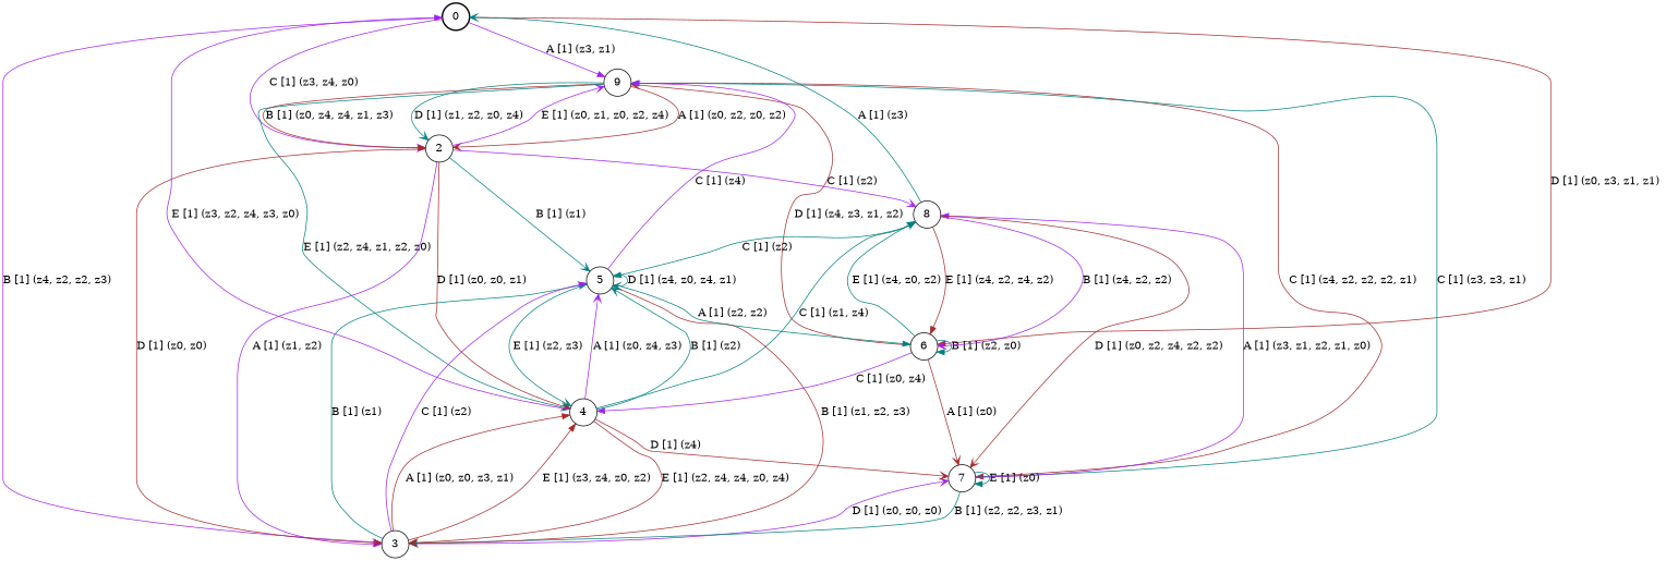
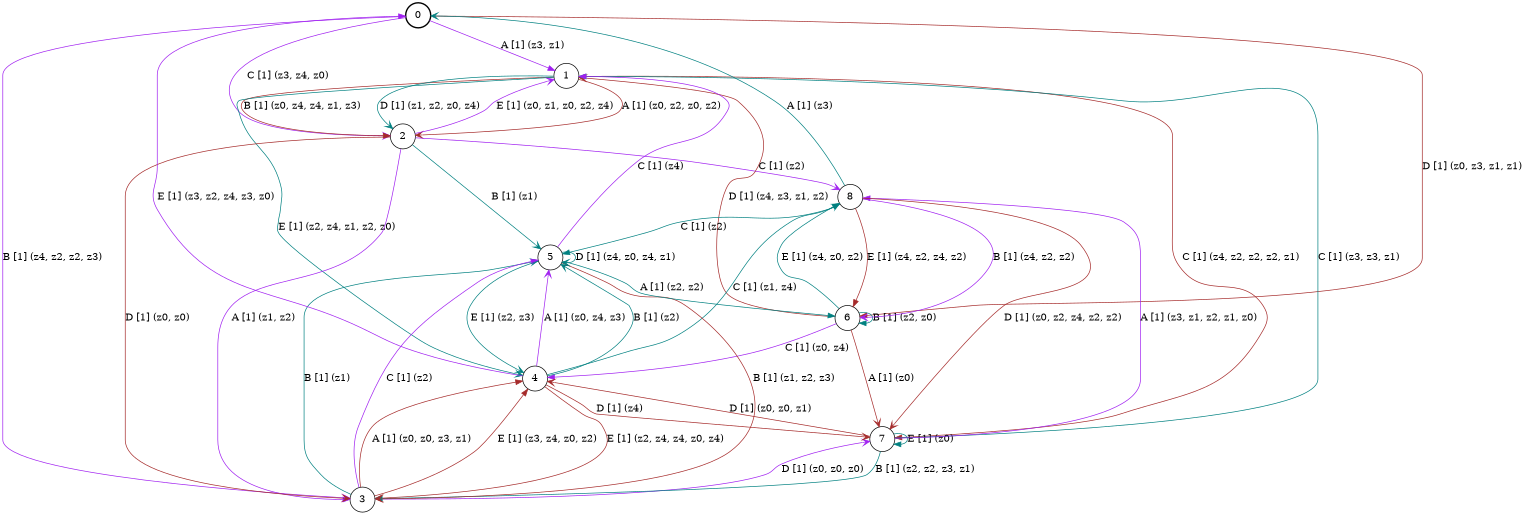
  digraph {
    node [shape=circle]
    edge [arrowhead=vee color=teal]
    0 [style=bold]
-   1 [label=9]
+   1
    3
    2
    6
    4
    7
    5
    8
    0 -> 1 [arrowhead=normal color=purple label="A [1] (z3, z1) "]
-   0 -> 3 [arrowhead=normal color=purple label="B [1] (z4, z2, z2, z3) "]
+   0 -> 3 [color=purple label="B [1] (z4, z2, z2, z3) "]
    0 -> 2 [color=purple label="C [1] (z3, z4, z0) "]
    0 -> 6 [arrowhead=normal color=brown label="D [1] (z0, z3, z1, z1) "]
    1 -> 2 [color=brown label="A [1] (z0, z2, z0, z2) "]
    1 -> 2 [arrowhead=normal color=brown label="B [1] (z0, z4, z4, z1, z3) "]
    1 -> 2 [label="D [1] (z1, z2, z0, z4) "]
    1 -> 4 [label="E [1] (z2, z4, z1, z2, z0) "]
    1 -> 7 [arrowhead=normal color=brown label="C [1] (z4, z2, z2, z2, z1) "]
    3 -> 4 [arrowhead=normal color=brown label="A [1] (z0, z0, z3, z1) "]
    3 -> 4 [arrowhead=normal color=brown label="E [1] (z3, z4, z0, z2) "]
    3 -> 7 [color=purple label="D [1] (z0, z0, z0) "]
    3 -> 5 [label="B [1] (z1) "]
    3 -> 5 [arrowhead=normal color=purple label="C [1] (z2) "]
    2 -> 1 [color=purple label="E [1] (z0, z1, z0, z2, z4) "]
    2 -> 3 [arrowhead=normal color=purple label="A [1] (z1, z2) "]
    2 -> 3 [color=brown label="D [1] (z0, z0) "]
    2 -> 5 [label="B [1] (z1) "]
    2 -> 8 [color=purple label="C [1] (z2) "]
    6 -> 1 [color=brown label="D [1] (z4, z3, z1, z2) "]
    6 -> 6 [arrowhead=normal label="B [1] (z2, z0) "]
    6 -> 4 [arrowhead=normal color=purple label="C [1] (z0, z4) "]
    6 -> 7 [color=brown label="A [1] (z0) "]
    6 -> 8 [arrowhead=normal label="E [1] (z4, z0, z2) "]
    4 -> 0 [arrowhead=normal color=purple label="E [1] (z3, z2, z4, z3, z0) "]
    4 -> 3 [color=brown label="E [1] (z2, z4, z4, z0, z4) "]
    4 -> 7 [color=brown label="D [1] (z4) "]
    4 -> 5 [color=purple label="A [1] (z0, z4, z3) "]
    4 -> 5 [label="B [1] (z2) "]
    4 -> 8 [label="C [1] (z1, z4) "]
    7 -> 1 [arrowhead=normal label="C [1] (z3, z3, z1) "]
    7 -> 3 [arrowhead=normal label="B [1] (z2, z2, z3, z1) "]
-   2 -> 4 [color=brown label="D [1] (z0, z0, z1) "]
+   7 -> 4 [color=brown label="D [1] (z0, z0, z1) "]
    7 -> 7 [arrowhead=normal label="E [1] (z0) "]
    7 -> 8 [arrowhead=normal color=purple label="A [1] (z3, z1, z2, z1, z0) "]
    5 -> 1 [arrowhead=normal color=purple label="C [1] (z4) "]
    5 -> 3 [color=brown label="B [1] (z1, z2, z3) "]
    5 -> 6 [arrowhead=normal label="A [1] (z2, z2) "]
    5 -> 4 [label="E [1] (z2, z3) "]
    5 -> 5 [label="D [1] (z4, z0, z4, z1) "]
    8 -> 0 [label="A [1] (z3) "]
    8 -> 6 [color=purple label="B [1] (z4, z2, z2) "]
    8 -> 6 [arrowhead=normal color=brown label="E [1] (z4, z2, z4, z2) "]
    8 -> 7 [color=brown label="D [1] (z0, z2, z4, z2, z2) "]
    8 -> 5 [arrowhead=normal label="C [1] (z2) "]
  }
